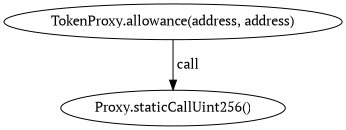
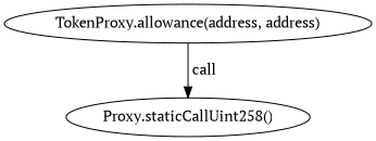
  digraph {
    fontname="PT Serif"
    node [fontname="PT Serif"]
    "TokenProxy.allowance(address, address)" [height=0.5 width=4.7084]
-   "Proxy.staticCallUint256()" [height=0.5 width=3.0854]
+   "Proxy.staticCallUint256()" [height=0.5 width=3.0854 label="Proxy.staticCallUint258()"]
    "TokenProxy.allowance(address, address)" -> "Proxy.staticCallUint256()" [label=" call" fontname="PT Serif"]
  }
